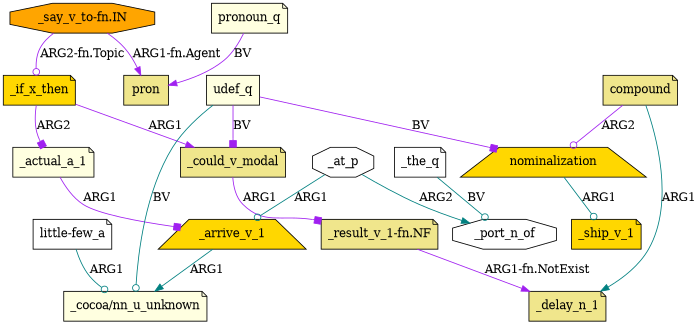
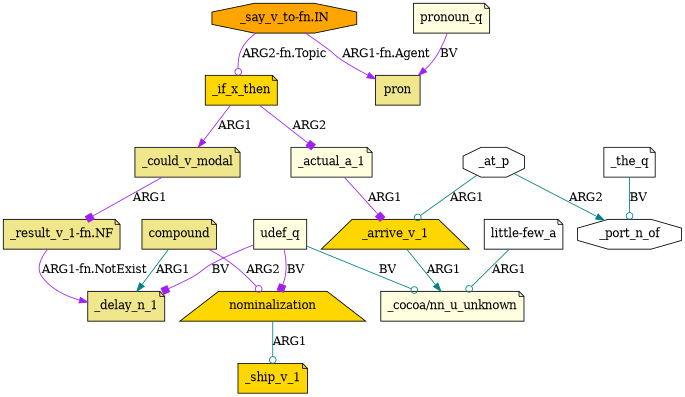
  digraph {
    node [fillcolor=khaki shape=note style=filled]
    edge [arrowhead=odot color=purple]
    "_say_v_to-fn.IN" [fillcolor=orange shape=octagon]
    _if_x_then [fillcolor=gold]
    pron [shape=box]
    _actual_a_1 [fillcolor=lightyellow]
    _could_v_modal
    _arrive_v_1 [fillcolor=gold shape=trapezium]
    "_result_v_1-fn.NF"
    "_cocoa/nn_u_unknown" [fillcolor=lightyellow]
    _at_p [fillcolor=white shape=octagon]
    _port_n_of [fillcolor=white shape=octagon]
    udef_q [fillcolor=lightyellow shape=box]
    nominalization [fillcolor=gold shape=trapezium]
    _delay_n_1
    _ship_v_1 [fillcolor=gold]
    compound
    "little-few_a" [fillcolor=white]
    pronoun_q [fillcolor=lightyellow]
    _the_q [fillcolor=white]
    "_say_v_to-fn.IN" -> _if_x_then [label="ARG2-fn.Topic"]
    "_say_v_to-fn.IN" -> pron [arrowhead=normal label="ARG1-fn.Agent"]
    _if_x_then -> _actual_a_1 [arrowhead=box label=ARG2]
    _if_x_then -> _could_v_modal [arrowhead=normal label=ARG1]
    _actual_a_1 -> _arrive_v_1 [arrowhead=box label=ARG1]
    _could_v_modal -> "_result_v_1-fn.NF" [arrowhead=box label=ARG1]
    _arrive_v_1 -> "_cocoa/nn_u_unknown" [arrowhead=normal color=teal label=ARG1]
    "_result_v_1-fn.NF" -> _delay_n_1 [arrowhead=normal label="ARG1-fn.NotExist"]
    _at_p -> _arrive_v_1 [color=teal label=ARG1]
    _at_p -> _port_n_of [arrowhead=normal color=teal label=ARG2]
    udef_q -> "_cocoa/nn_u_unknown" [color=teal label=BV]
    udef_q -> nominalization [arrowhead=box label=BV]
-   udef_q -> _could_v_modal [arrowhead=box label=BV]
+   udef_q -> _delay_n_1 [arrowhead=box label=BV]
    nominalization -> _ship_v_1 [color=teal label=ARG1]
    compound -> nominalization [label=ARG2]
    compound -> _delay_n_1 [arrowhead=normal color=teal label=ARG1]
    "little-few_a" -> "_cocoa/nn_u_unknown" [color=teal label=ARG1]
    pronoun_q -> pron [arrowhead=normal label=BV]
    _the_q -> _port_n_of [color=teal label=BV]
  }
